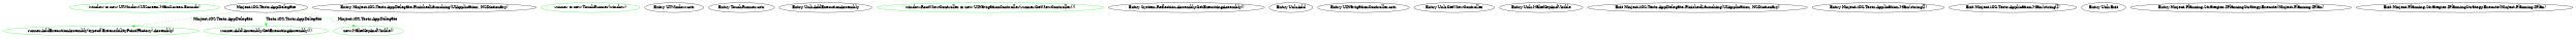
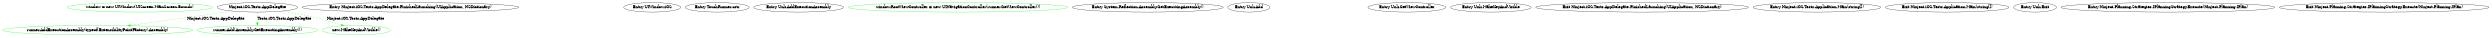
  digraph {
    node [cluster="Ninject.iOS.Tests.AppDelegate.FinishedLaunching(UIApplication, NSDictionary)"]
    edge [color=green style=dashed]
    n1 [color=green community=0 label="window = new UIWindow(UIScreen.MainScreen.Bounds)" prediction=0 span="31-31"]
    n2 [label="Ninject.iOS.Tests.AppDelegate" cluster=""]
    n3 [color=green community=0 label="runner.AddExecutionAssembly(typeof(ExtensibilityPointFactory).Assembly)" prediction=2 span="35-35"]
    n4 [color=green community=0 label="runner.Add(Assembly.GetExecutingAssembly())" prediction=2 span="38-38"]
    n5 [color=green community=0 label="new.MakeKeyAndVisible()" prediction=2 span="54-54"]
    n6 [label="Entry Ninject.iOS.Tests.AppDelegate.FinishedLaunching(UIApplication, NSDictionary)" span="28-28"]
-   n7 [color=green community=0 label="runner = new TouchRunner(window)" prediction=1 span="32-32"]
-   n8 [cluster="UIWindow.cstr" label="Entry UIWindow.cstr"]
+   n8 [cluster="UIWindow.cstr" label="Entry UIWindow.iOS"]
    n9 [cluster="TouchRunner.cstr" label="Entry TouchRunner.cstr"]
    n10 [cluster="Unk.AddExecutionAssembly" label="Entry Unk.AddExecutionAssembly"]
    n11 [color=green community=0 label="window.RootViewController = new UINavigationController(runner.GetViewController())" prediction=4 span="51-51"]
    n12 [cluster="System.Reflection.Assembly.GetExecutingAssembly()" label="Entry System.Reflection.Assembly.GetExecutingAssembly()" span="0-0"]
    n13 [cluster="Unk.Add" label="Entry Unk.Add"]
-   n14 [cluster="UINavigationController.cstr" label="Entry UINavigationController.cstr"]
    n15 [cluster="Unk.GetViewController" label="Entry Unk.GetViewController"]
    n16 [cluster="Unk.MakeKeyAndVisible" label="Entry Unk.MakeKeyAndVisible"]
    n17 [label="Exit Ninject.iOS.Tests.AppDelegate.FinishedLaunching(UIApplication, NSDictionary)" span="28-28"]
    n18 [cluster="Ninject.iOS.Tests.Application.Main(string[])" file="Main.cs" label="Entry Ninject.iOS.Tests.Application.Main(string[])" span="12-12"]
    n19 [cluster="Ninject.iOS.Tests.Application.Main(string[])" file="Main.cs" label="Exit Ninject.iOS.Tests.Application.Main(string[])" span="12-12"]
    n20 [cluster="Unk.Main" file="Main.cs" label="Entry Unk.Exit"]
    n21 [cluster="Ninject.Planning.Strategies.IPlanningStrategy.Execute(Ninject.Planning.IPlan)" file="Selector.cs" label="Entry Ninject.Planning.Strategies.IPlanningStrategy.Execute(Ninject.Planning.IPlan)" span="25-25"]
    n22 [cluster="Ninject.Planning.Strategies.IPlanningStrategy.Execute(Ninject.Planning.IPlan)" file="Selector.cs" label="Exit Ninject.Planning.Strategies.IPlanningStrategy.Execute(Ninject.Planning.IPlan)" span="25-25"]
    n2 -> n3 [label="Ninject.iOS.Tests.AppDelegate"]
    n2 -> n4 [label="Tests.iOS.Tests.AppDelegate"]
    n2 -> n5 [label="Ninject.iOS.Tests.AppDelegate"]
  }
